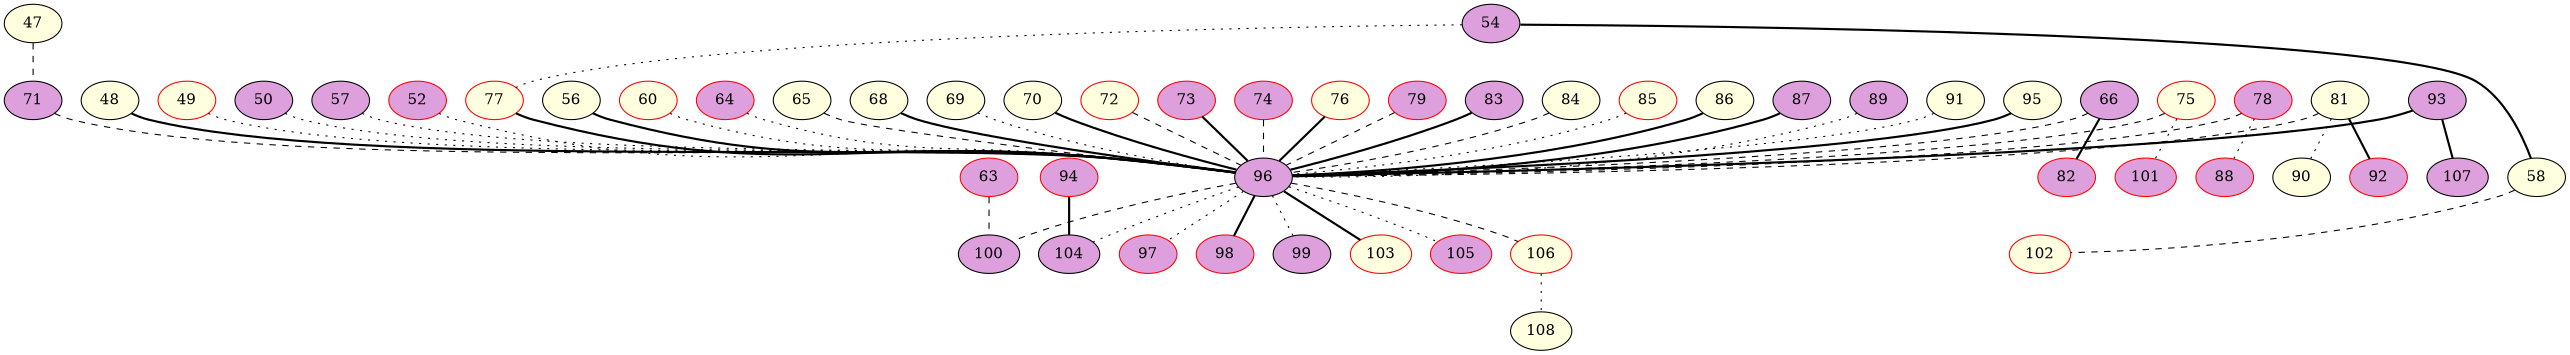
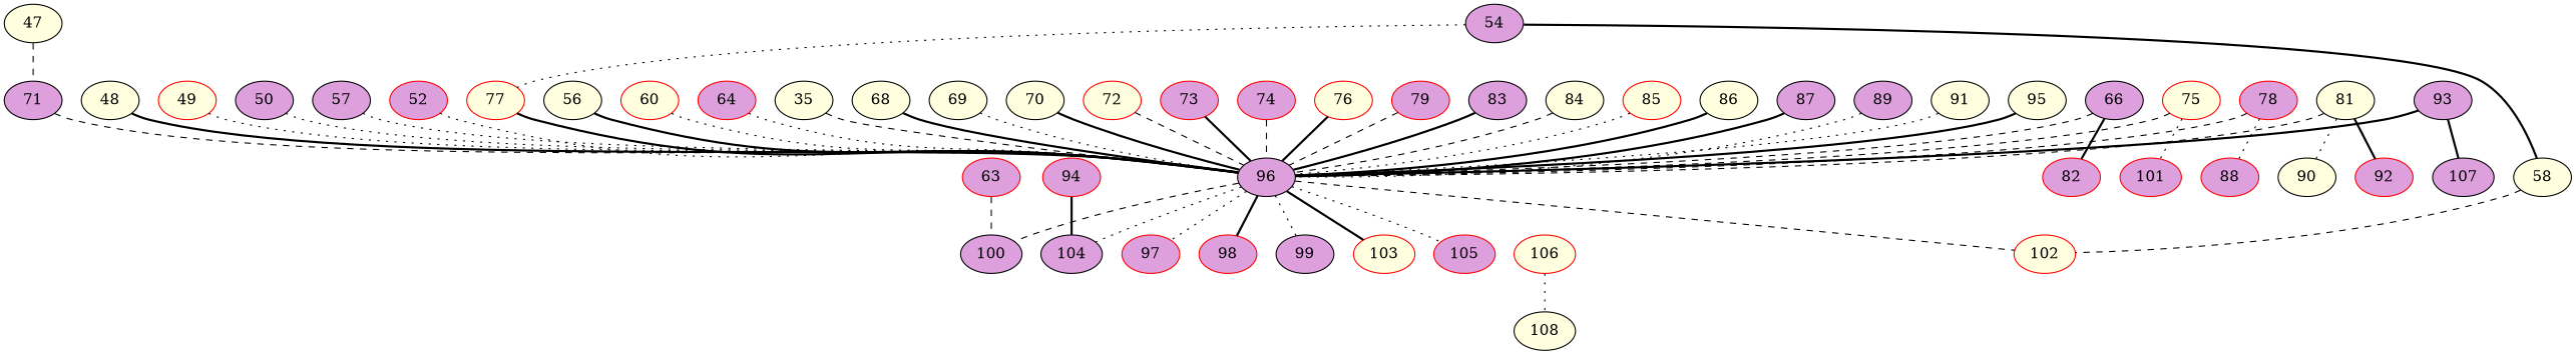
  graph {
    node [color=black fillcolor=plum style=filled]
    edge [style=dotted]
    71 [super="+29"]
    96 [super="+15+46+34+61+80+17+62+28+31+41+13+19+24+45+37+38+57+55+67+39"]
    47 [fillcolor=lightyellow]
    100 [super="+43"]
    104 [super="+25"]
    97 [color=red]
    98 [color=red]
    99
    103 [color=red fillcolor=lightyellow]
    105 [color=red]
    106 [color=red fillcolor=lightyellow]
    48 [fillcolor=lightyellow]
    49 [color=red fillcolor=lightyellow]
    50
    n15 [label=57]
    52 [color=red]
    58 [fillcolor=lightyellow]
    54
    77 [color=red fillcolor=lightyellow super="+36"]
    102 [color=red fillcolor=lightyellow]
    56 [fillcolor=lightyellow]
    60 [color=red fillcolor=lightyellow]
    63 [color=red]
    64 [color=red]
-   65 [fillcolor=lightyellow]
+   65 [fillcolor=lightyellow label=35]
    66
    82 [color=red]
    68 [fillcolor=lightyellow]
    69 [fillcolor=lightyellow]
    70 [fillcolor=lightyellow]
    72 [color=red fillcolor=lightyellow]
    73 [color=red]
    74 [color=red]
    75 [color=red fillcolor=lightyellow super="+59"]
    101 [color=red]
    76 [color=red fillcolor=lightyellow]
    78 [color=red]
    88 [color=red]
    79 [color=red]
    81 [fillcolor=lightyellow]
    90 [fillcolor=lightyellow]
    92 [color=red]
    83
    84 [fillcolor=lightyellow]
    85 [color=red fillcolor=lightyellow]
    86 [fillcolor=lightyellow]
    87
    89
    91 [fillcolor=lightyellow]
    93
    107
    94 [color=red]
    95 [fillcolor=lightyellow]
    108 [fillcolor=lightyellow]
    71 -- 96 [style=dashed]
    96 -- 100 [style=dashed]
    96 -- 104
    96 -- 97
    96 -- 98 [style=bold]
    96 -- 99
    96 -- 103 [style=bold]
    96 -- 105
-   96 -- 106 [style=dashed]
+   96 -- 102 [style=dashed]
    47 -- 71 [style=dashed]
    106 -- 108
    48 -- 96 [style=bold]
    49 -- 96
    50 -- 96
    n15 -- 96
    52 -- 96
    58 -- 102 [style=dashed]
    54 -- 58 [style=bold]
    54 -- 77
    77 -- 96 [style=bold]
    56 -- 96 [style=bold]
    60 -- 96
    63 -- 100 [style=dashed]
    64 -- 96
    65 -- 96 [style=dashed]
    66 -- 96 [style=dashed]
    66 -- 82 [style=bold]
    68 -- 96 [style=bold]
    69 -- 96
    70 -- 96 [style=bold]
    72 -- 96 [style=dashed]
    73 -- 96 [style=bold]
    74 -- 96 [style=dashed]
    75 -- 96 [style=dashed]
    75 -- 101
    76 -- 96 [style=bold]
    78 -- 96 [style=dashed]
    78 -- 88
    79 -- 96 [style=dashed]
    81 -- 96 [style=dashed]
    81 -- 90
    81 -- 92 [style=bold]
    83 -- 96 [style=bold]
    84 -- 96 [style=dashed]
    85 -- 96
    86 -- 96 [style=bold]
    87 -- 96 [style=bold]
    89 -- 96
    91 -- 96
    93 -- 96 [style=bold]
    93 -- 107 [style=bold]
    94 -- 104 [style=bold]
    95 -- 96 [style=bold]
  }
